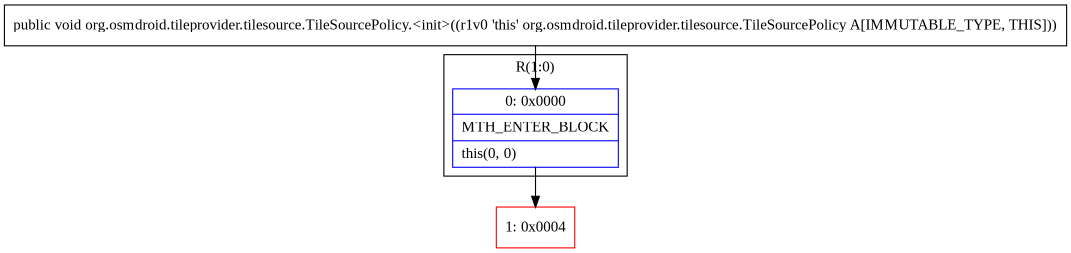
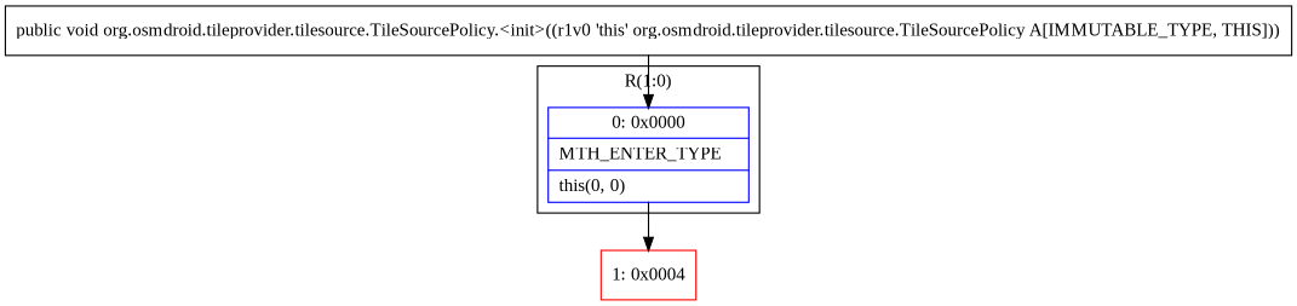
  digraph {
    fontname="Liberation Serif"
    node [shape=record fontname="Liberation Serif"]
    edge [fontname="Liberation Serif"]
-   n1 [color=blue label="{0\:\ 0x0000|MTH_ENTER_BLOCK\l|this(0, 0)\l}"]
+   n1 [color=blue label="{0\:\ 0x0000|MTH_ENTER_TYPE\l|this(0, 0)\l}"]
    n2 [color=red label="{1\:\ 0x0004}"]
    n3 [label="{public void org.osmdroid.tileprovider.tilesource.TileSourcePolicy.\<init\>((r1v0 'this' org.osmdroid.tileprovider.tilesource.TileSourcePolicy A[IMMUTABLE_TYPE, THIS])) }"]
    subgraph cluster_1 {
      label="R(1:0)"
      n1
    }
    n1 -> n2
    n3 -> n1
  }
